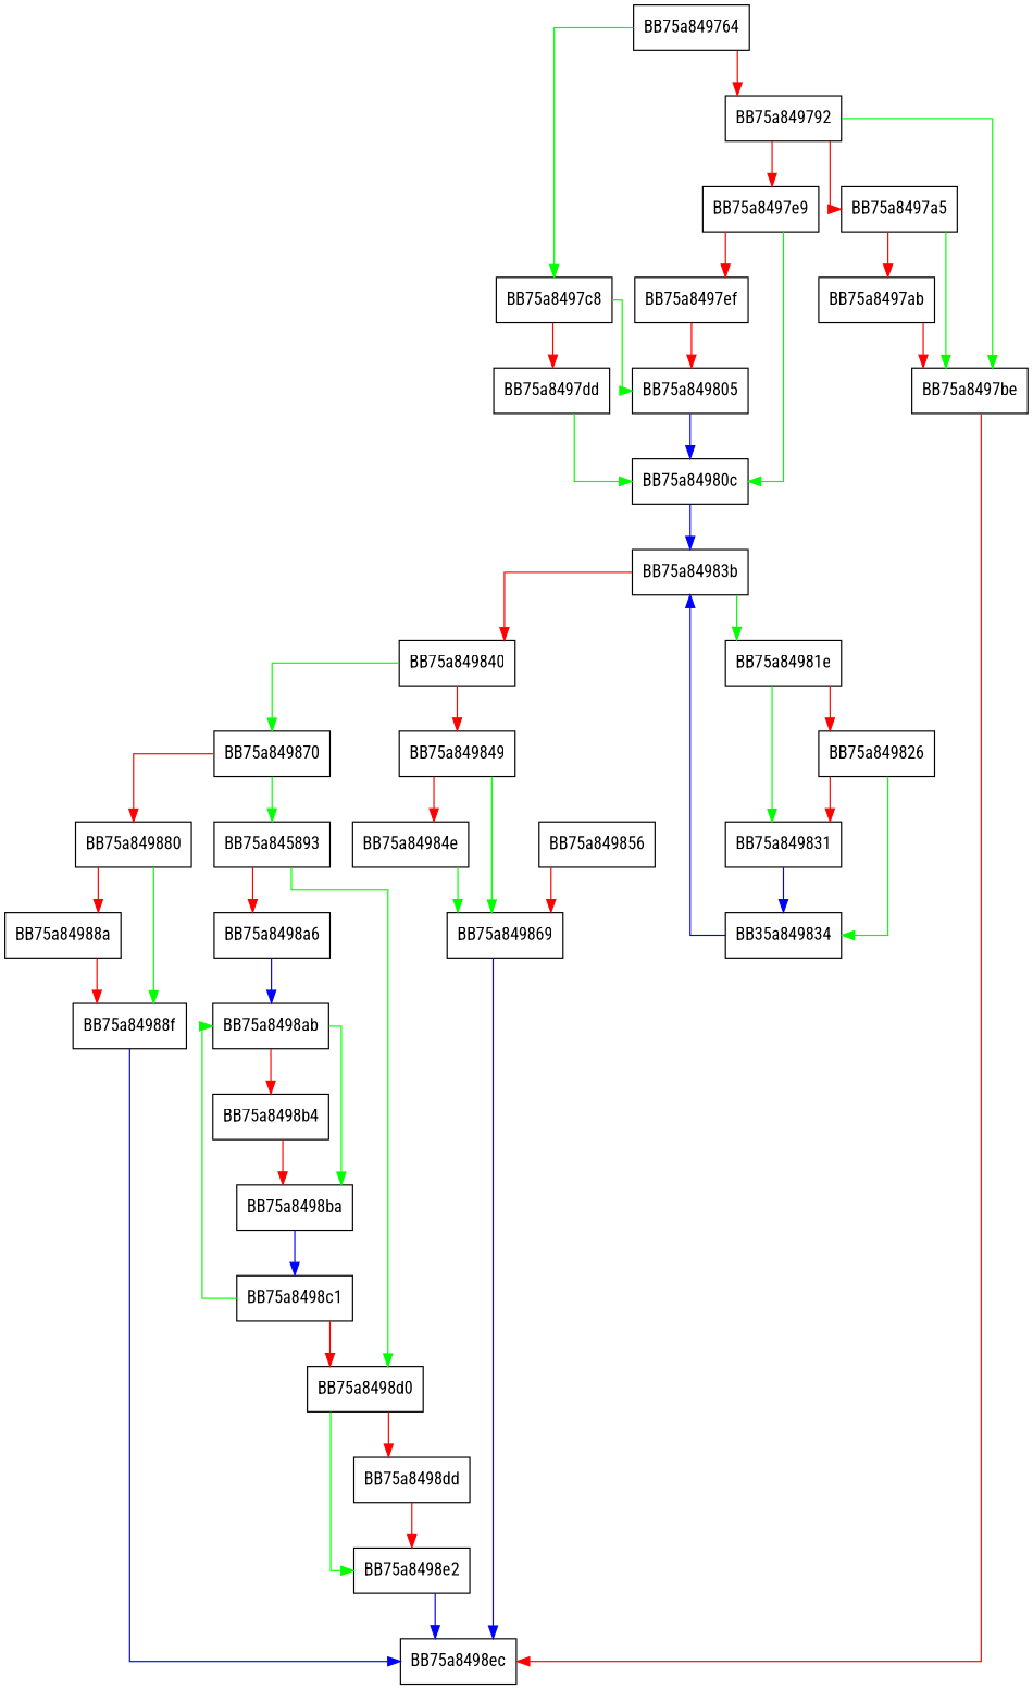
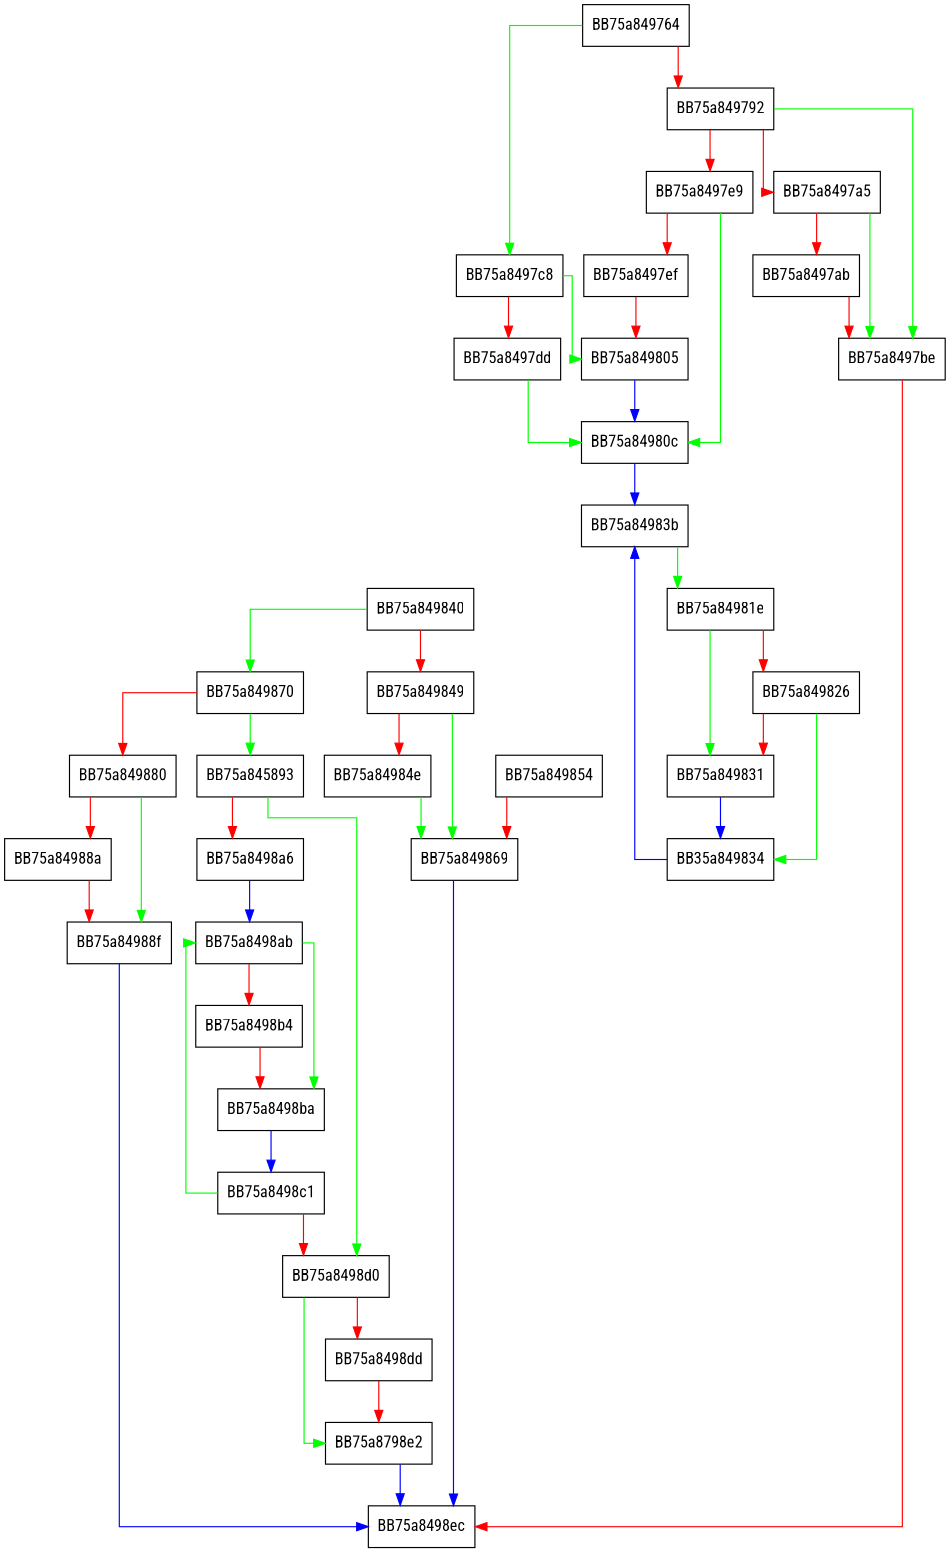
  digraph {
    fontname="Roboto Condensed"
    splines=ortho
    node [fontname="Roboto Condensed" shape=box]
    edge [color=red fontname="Roboto Condensed"]
    BB75a849764
    BB75a8497c8
    BB75a849792
    BB75a849805
    BB75a8497dd
    BB75a8497be
    BB75a8497a5
    BB75a8497e9
    BB75a84980c
    BB75a8498ec
    BB75a8497ab
    BB75a84983b
    BB75a8497ef
    BB75a84981e
    BB75a849840
    BB75a849831
    BB75a849826
    BB75a849870
    BB75a849849
    n20 [label=BB35a849834]
    n21 [label=BB75a845893]
    BB75a849880
    BB75a849869
    BB75a84984e
    BB75a8498d0
    BB75a8498a6
    BB75a84988f
    BB75a84988a
-   BB75a849854 [label=BB75a849856]
-   BB75a8498e2
+   BB75a849854
+   BB75a8498e2 [label=BB75a8798e2]
    BB75a8498dd
    BB75a8498ab
    BB75a8498ba
    BB75a8498b4
    BB75a8498c1
    BB75a849764 -> BB75a8497c8 [color=green]
    BB75a849764 -> BB75a849792
    BB75a8497c8 -> BB75a849805 [color=green]
    BB75a8497c8 -> BB75a8497dd
    BB75a849792 -> BB75a8497be [color=green]
    BB75a849792 -> BB75a8497a5
    BB75a849792 -> BB75a8497e9
    BB75a849805 -> BB75a84980c [color=blue]
    BB75a8497dd -> BB75a84980c [color=green]
    BB75a8497be -> BB75a8498ec
    BB75a8497a5 -> BB75a8497be [color=green]
    BB75a8497a5 -> BB75a8497ab
    BB75a8497e9 -> BB75a84980c [color=green]
    BB75a8497e9 -> BB75a8497ef
    BB75a84980c -> BB75a84983b [color=blue]
    BB75a8497ab -> BB75a8497be
    BB75a84983b -> BB75a84981e [color=green]
-   BB75a84983b -> BB75a849840
    BB75a8497ef -> BB75a849805
    BB75a84981e -> BB75a849831 [color=green]
    BB75a84981e -> BB75a849826
    BB75a849840 -> BB75a849870 [color=green]
    BB75a849840 -> BB75a849849
    BB75a849831 -> n20 [color=blue]
    BB75a849826 -> BB75a849831
    BB75a849826 -> n20 [color=green]
    BB75a849870 -> n21 [color=green]
    BB75a849870 -> BB75a849880
    BB75a849849 -> BB75a849869 [color=green]
    BB75a849849 -> BB75a84984e
    n20 -> BB75a84983b [color=blue]
    n21 -> BB75a8498d0 [color=green]
    n21 -> BB75a8498a6
    BB75a849880 -> BB75a84988f [color=green]
    BB75a849880 -> BB75a84988a
    BB75a849869 -> BB75a8498ec [color=blue]
    BB75a84984e -> BB75a849869 [color=green]
    BB75a8498d0 -> BB75a8498e2 [color=green]
    BB75a8498d0 -> BB75a8498dd
    BB75a8498a6 -> BB75a8498ab [color=blue]
    BB75a84988f -> BB75a8498ec [color=blue]
    BB75a84988a -> BB75a84988f
    BB75a849854 -> BB75a849869
    BB75a8498e2 -> BB75a8498ec [color=blue]
    BB75a8498dd -> BB75a8498e2
    BB75a8498ab -> BB75a8498ba [color=green]
    BB75a8498ab -> BB75a8498b4
    BB75a8498ba -> BB75a8498c1 [color=blue]
    BB75a8498b4 -> BB75a8498ba
    BB75a8498c1 -> BB75a8498d0
    BB75a8498c1 -> BB75a8498ab [color=green]
  }
